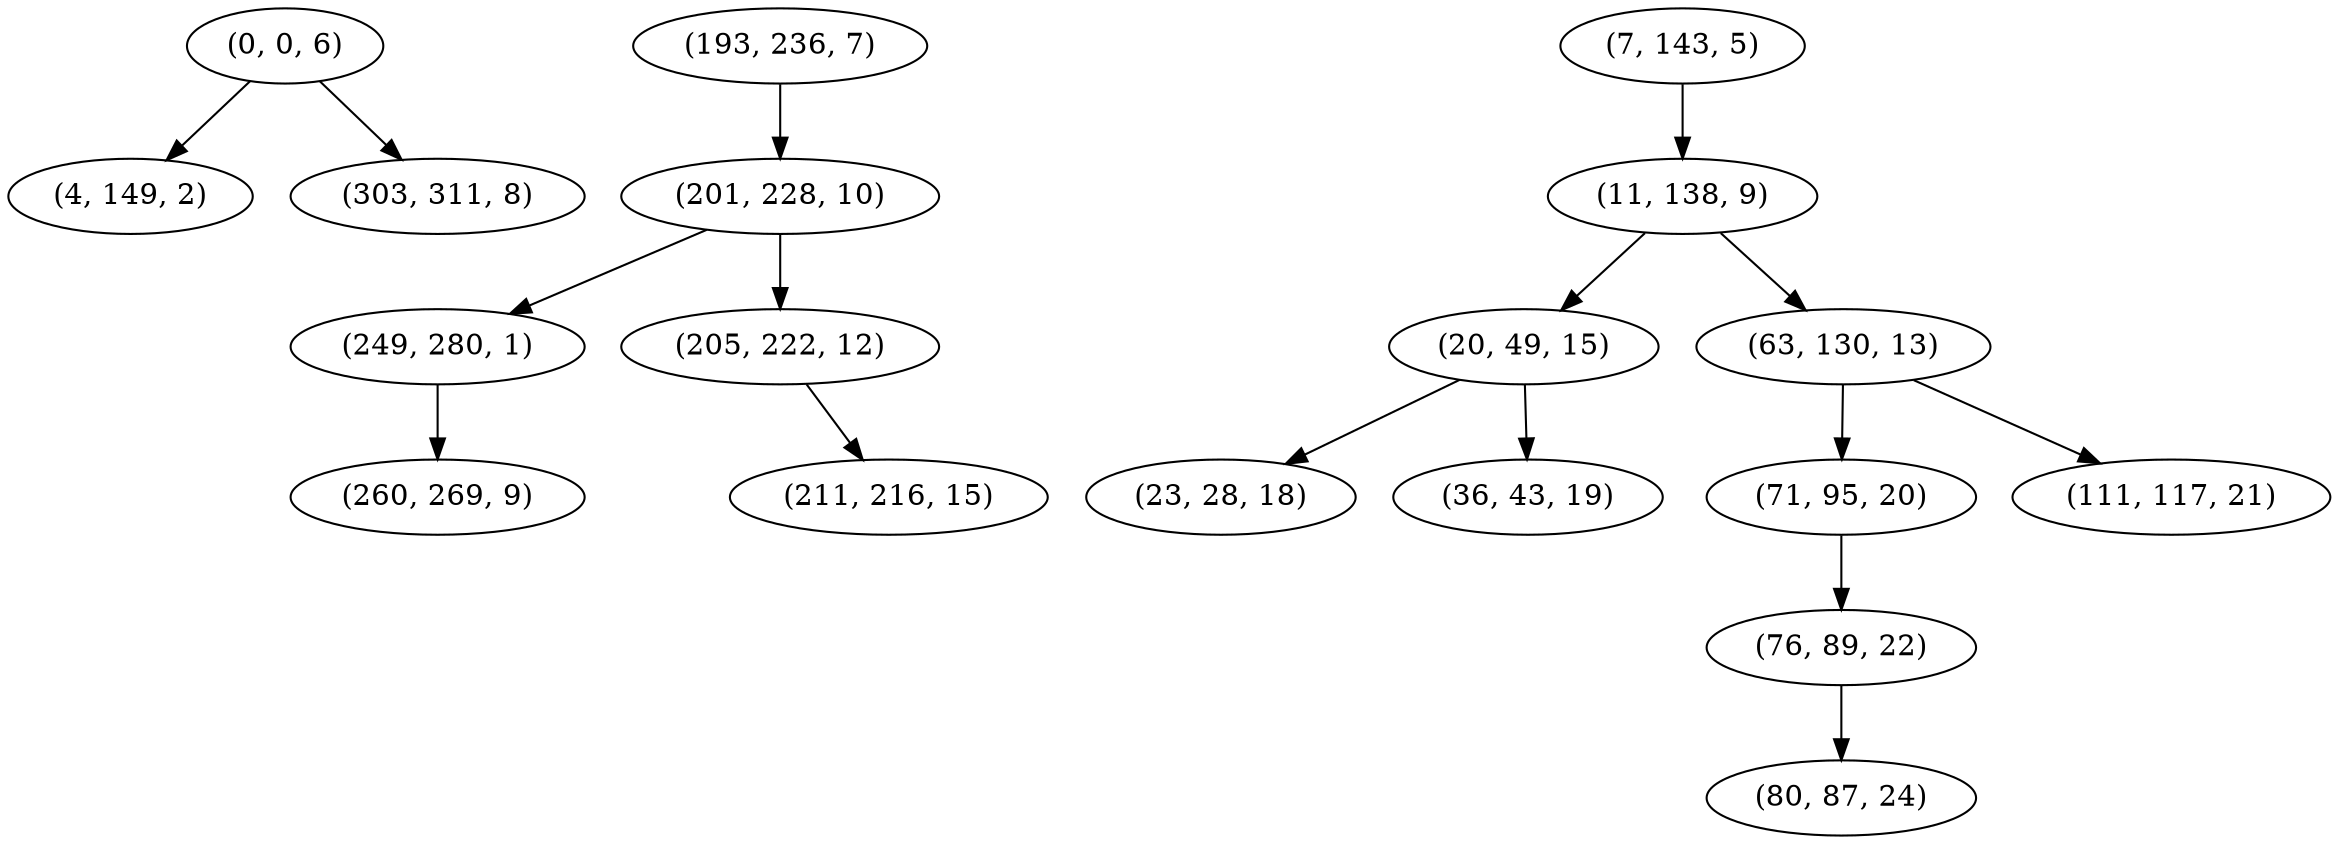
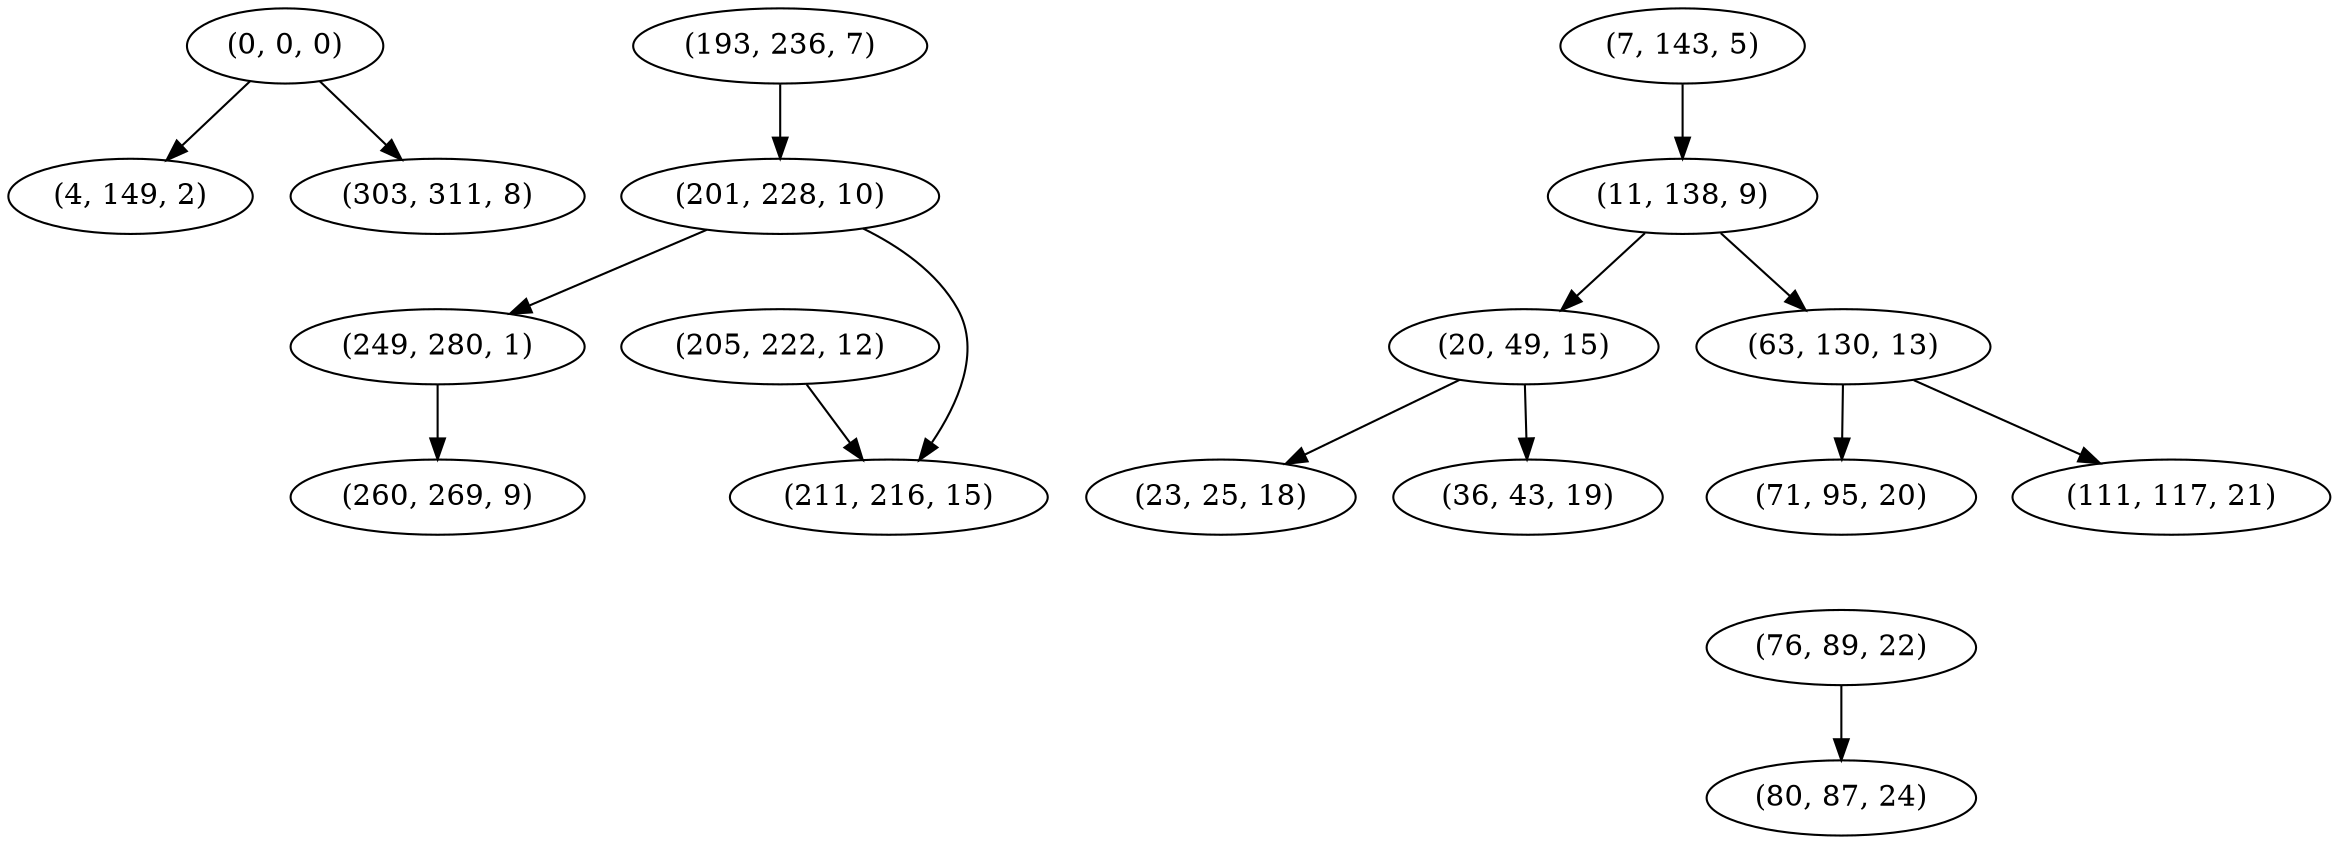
  digraph {
-   "(0, 0, 0)" [label="(0, 0, 6)"]
+   "(0, 0, 0)"
    "(4, 149, 2)"
    "(303, 311, 8)"
    "(193, 236, 7)"
    "(201, 228, 10)"
    "(249, 280, 1)"
    "(260, 269, 9)"
    "(7, 143, 5)"
    "(11, 138, 9)"
    "(20, 49, 15)"
    "(63, 130, 13)"
-   "(23, 28, 18)"
+   "(23, 28, 18)" [label="(23, 25, 18)"]
    "(36, 43, 19)"
    "(71, 95, 20)"
    "(111, 117, 21)"
    "(76, 89, 22)"
    "(80, 87, 24)"
    "(205, 222, 12)"
    "(211, 216, 15)"
    "(0, 0, 0)" -> "(4, 149, 2)"
    "(0, 0, 0)" -> "(303, 311, 8)"
    "(193, 236, 7)" -> "(201, 228, 10)"
    "(201, 228, 10)" -> "(249, 280, 1)"
-   "(201, 228, 10)" -> "(205, 222, 12)"
+   "(201, 228, 10)" -> "(211, 216, 15)"
    "(249, 280, 1)" -> "(260, 269, 9)"
    "(7, 143, 5)" -> "(11, 138, 9)"
    "(11, 138, 9)" -> "(20, 49, 15)"
    "(11, 138, 9)" -> "(63, 130, 13)"
    "(20, 49, 15)" -> "(23, 28, 18)"
    "(20, 49, 15)" -> "(36, 43, 19)"
    "(63, 130, 13)" -> "(71, 95, 20)"
    "(63, 130, 13)" -> "(111, 117, 21)"
-   "(71, 95, 20)" -> "(76, 89, 22)"
    "(76, 89, 22)" -> "(80, 87, 24)"
    "(205, 222, 12)" -> "(211, 216, 15)"
  }
